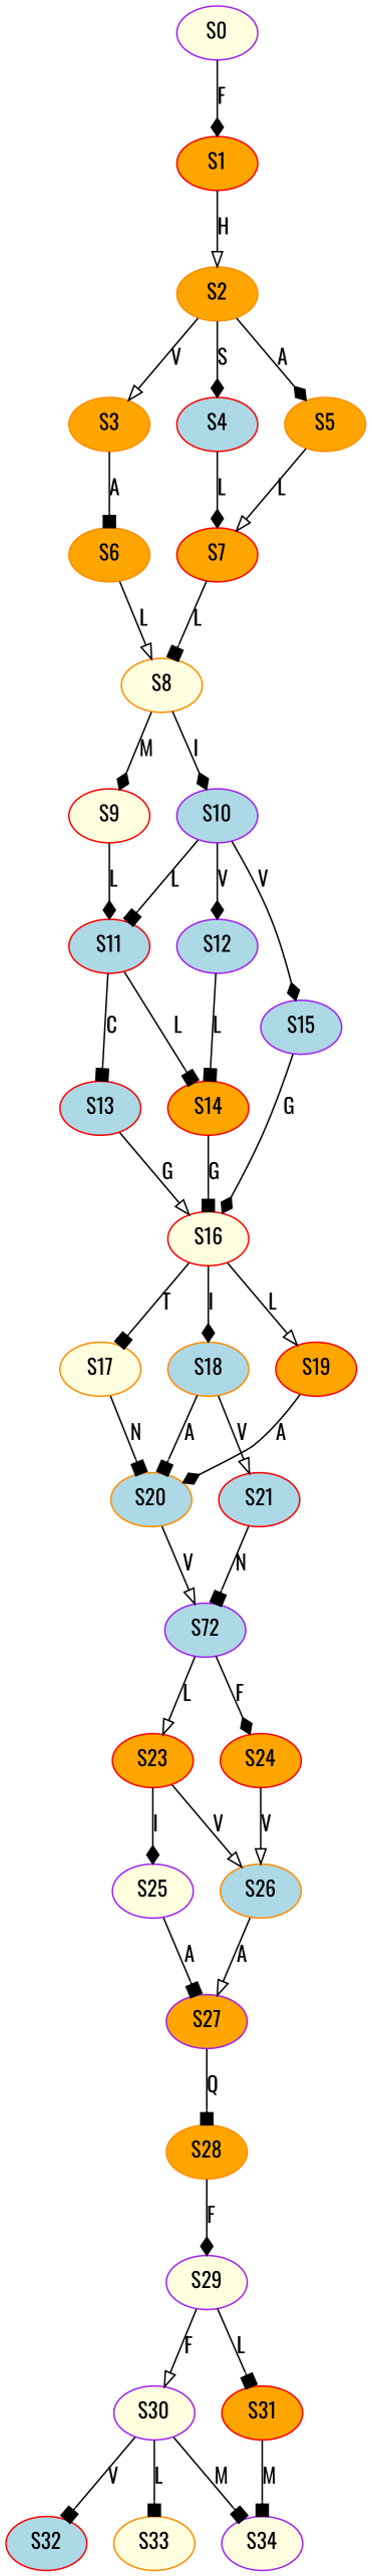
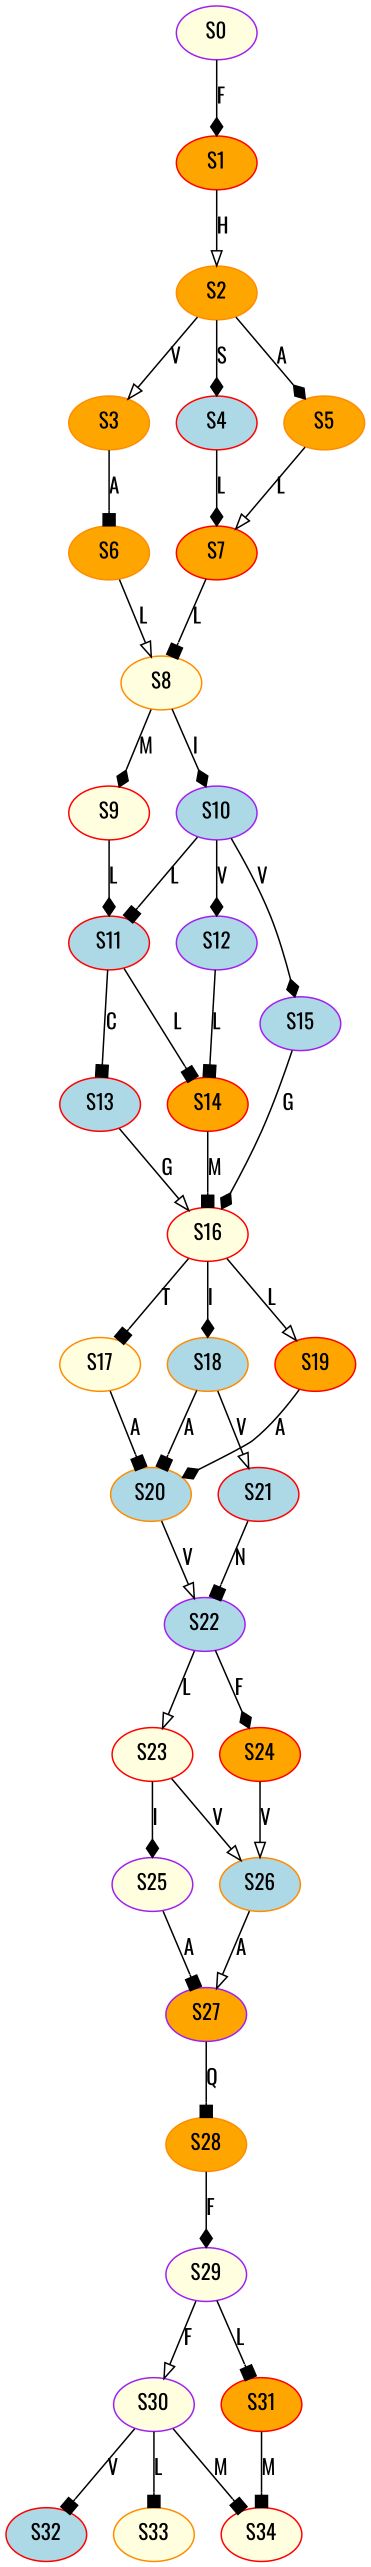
  strict digraph {
    fontname=Oswald
    node [color=red fillcolor=orange fontname=Oswald style=filled]
    edge [arrowhead=box fontname=Oswald]
    S0 [color=purple fillcolor=lightyellow]
    S1
    S2 [color=darkorange]
    S3 [color=darkorange]
    S4 [fillcolor=lightblue]
    S5 [color=darkorange]
    S6 [color=darkorange]
    S7
    S8 [color=darkorange fillcolor=lightyellow]
    S9 [fillcolor=lightyellow]
    S10 [color=purple fillcolor=lightblue]
    S11 [fillcolor=lightblue]
    S12 [color=purple fillcolor=lightblue]
    S15 [color=purple fillcolor=lightblue]
    S13 [fillcolor=lightblue]
    S14
    S16 [fillcolor=lightyellow]
    S17 [color=darkorange fillcolor=lightyellow]
    S18 [color=darkorange fillcolor=lightblue]
    S19
    S20 [color=darkorange fillcolor=lightblue]
    S21 [fillcolor=lightblue]
-   S22 [color=purple fillcolor=lightblue label=S72]
-   S23
+   S22 [color=purple fillcolor=lightblue]
+   S23 [fillcolor=lightyellow]
    S24
    S25 [color=purple fillcolor=lightyellow]
    S26 [color=darkorange fillcolor=lightblue]
    S27 [color=purple]
    S28 [color=darkorange]
    S29 [color=purple fillcolor=lightyellow]
    S30 [color=purple fillcolor=lightyellow]
    S31
    S32 [fillcolor=lightblue]
    S33 [color=darkorange fillcolor=lightyellow]
-   S34 [color=purple fillcolor=lightyellow]
+   S34 [fillcolor=lightyellow]
    S0 -> S1 [arrowhead=diamond label=F]
    S1 -> S2 [arrowhead=onormal label=H]
    S2 -> S3 [arrowhead=onormal label=V]
    S2 -> S4 [arrowhead=diamond label=S]
    S2 -> S5 [arrowhead=diamond label=A]
    S3 -> S6 [label=A]
    S4 -> S7 [arrowhead=diamond label=L]
    S5 -> S7 [arrowhead=onormal label=L]
    S6 -> S8 [arrowhead=onormal label=L]
    S7 -> S8 [label=L]
    S8 -> S9 [arrowhead=diamond label=M]
    S8 -> S10 [arrowhead=diamond label=I]
    S9 -> S11 [arrowhead=diamond label=L]
    S10 -> S11 [label=L]
    S10 -> S12 [arrowhead=diamond label=V]
    S10 -> S15 [arrowhead=diamond label=V]
    S11 -> S13 [label=C]
    S11 -> S14 [label=L]
    S12 -> S14 [label=L]
    S15 -> S16 [arrowhead=diamond label=G]
    S13 -> S16 [arrowhead=onormal label=G]
-   S14 -> S16 [label=G]
+   S14 -> S16 [label=M]
    S16 -> S17 [label=T]
    S16 -> S18 [arrowhead=diamond label=I]
    S16 -> S19 [arrowhead=onormal label=L]
-   S17 -> S20 [label=N]
+   S17 -> S20 [label=A]
    S18 -> S20 [label=A]
    S18 -> S21 [arrowhead=onormal label=V]
    S19 -> S20 [arrowhead=diamond label=A]
    S20 -> S22 [arrowhead=onormal label=V]
    S21 -> S22 [label=N]
    S22 -> S23 [arrowhead=onormal label=L]
    S22 -> S24 [arrowhead=diamond label=F]
    S23 -> S25 [arrowhead=diamond label=I]
    S23 -> S26 [arrowhead=onormal label=V]
    S24 -> S26 [arrowhead=onormal label=V]
    S25 -> S27 [label=A]
    S26 -> S27 [arrowhead=onormal label=A]
    S27 -> S28 [label=Q]
    S28 -> S29 [arrowhead=diamond label=F]
    S29 -> S30 [arrowhead=onormal label=F]
    S29 -> S31 [label=L]
    S30 -> S32 [label=V]
    S30 -> S33 [label=L]
    S30 -> S34 [label=M]
    S31 -> S34 [label=M]
  }
